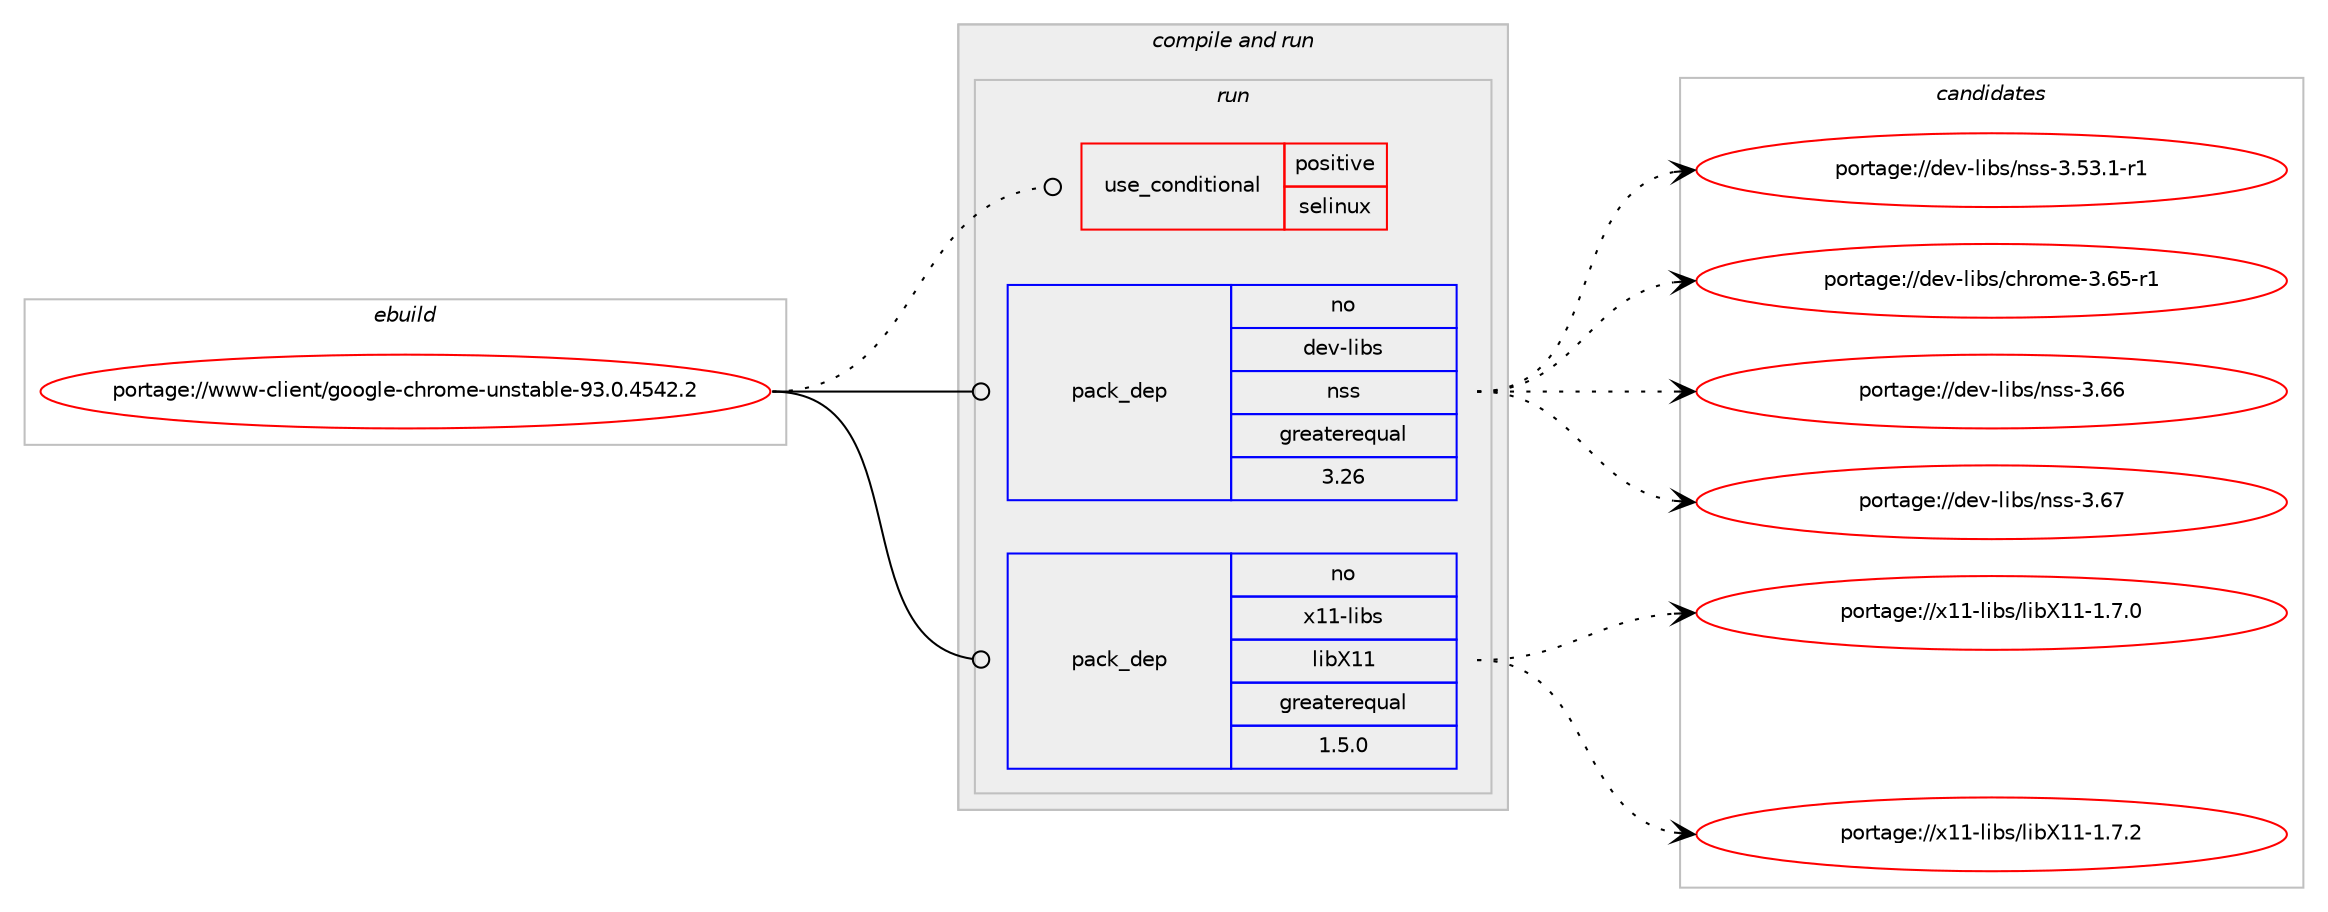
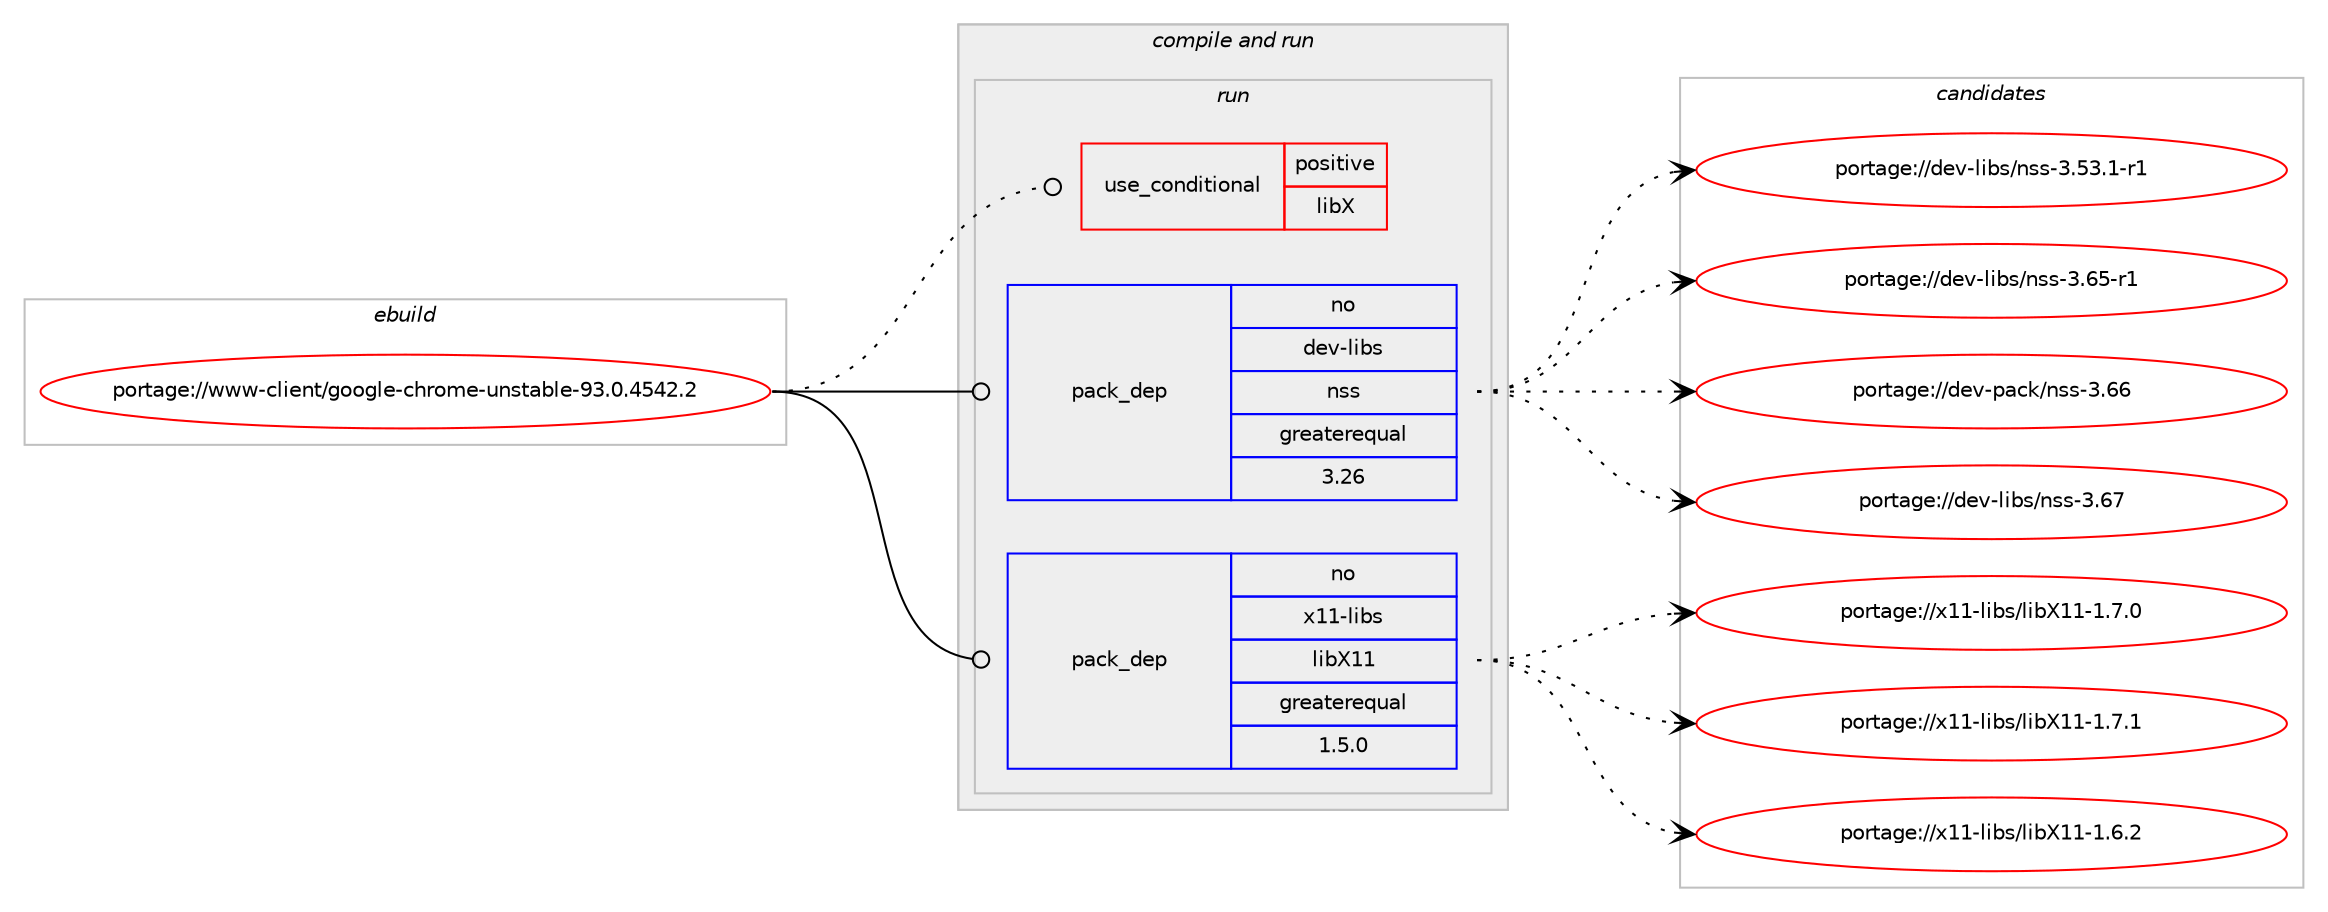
  digraph {
    compound=true
    concentrate=true
    fontname=Helvetica
    fontsize=10
    newrank=true
    rankdir=LR
    ranksep=1.5
    node [color=red fontname=Helvetica fontsize=10]
    edge [arrowhead=vee headport=w style=dotted tailport=e weight=100]
    n1 [label="portage://www-client/google-chrome-unstable-93.0.4542.2" width=4]
-   n2 [label=<<TABLE BORDER="0" CELLBORDER="1" CELLSPACING="0" CELLPADDING="4"><TR><TD ROWSPAN="3" CELLPADDING="10">use_conditional</TD></TR><TR><TD>positive</TD></TR><TR><TD>selinux</TD></TR></TABLE>> shape=none]
+   n2 [label=<<TABLE BORDER="0" CELLBORDER="1" CELLSPACING="0" CELLPADDING="4"><TR><TD ROWSPAN="3" CELLPADDING="10">use_conditional</TD></TR><TR><TD>positive</TD></TR><TR><TD>libX</TD></TR></TABLE>> shape=none]
    n3 [color=blue label=<<TABLE BORDER="0" CELLBORDER="1" CELLSPACING="0" CELLPADDING="4" WIDTH="220"><TR><TD ROWSPAN="6" CELLPADDING="30">pack_dep</TD></TR><TR><TD WIDTH="110">no</TD></TR><TR><TD>dev-libs</TD></TR><TR><TD>nss</TD></TR><TR><TD>greaterequal</TD></TR><TR><TD>3.26</TD></TR></TABLE>> shape=none]
    n4 [color=blue label=<<TABLE BORDER="0" CELLBORDER="1" CELLSPACING="0" CELLPADDING="4" WIDTH="220"><TR><TD ROWSPAN="6" CELLPADDING="30">pack_dep</TD></TR><TR><TD WIDTH="110">no</TD></TR><TR><TD>x11-libs</TD></TR><TR><TD>libX11</TD></TR><TR><TD>greaterequal</TD></TR><TR><TD>1.5.0</TD></TR></TABLE>> shape=none]
    n5 [label="portage://dev-libs/nss-3.53.1-r1" width=4]
-   n6 [label="portage://dev-libs/chrome-3.65-r1" width=4]
-   n7 [label="portage://dev-libs/nss-3.66" width=4]
+   n6 [label="portage://dev-libs/nss-3.65-r1" width=4]
+   n7 [label="portage://dev-pack/nss-3.66" width=4]
    n8 [label="portage://dev-libs/nss-3.67" width=4]
    n9 [label="portage://x11-libs/libX11-1.7.0" width=4]
-   n11 [label="portage://x11-libs/libX11-1.7.2" width=4]
+   n10 [label="portage://x11-libs/libX11-1.7.1" width=4]
+   n11 [label="portage://x11-libs/libX11-1.6.2" width=4]
    subgraph cluster_1 {
      color=gray
      label=<<i>ebuild</i>>
      n1
    }
    subgraph cluster_2 {
      color=gray
      label=<<i>dependencies</i>>
      subgraph cluster_3 {
        color=gray
        fillcolor="#eeeeee"
        label=<<i>compile</i>>
        style=filled
      }
      subgraph cluster_4 {
        color=gray
        fillcolor="#eeeeee"
        label=<<i>compile and run</i>>
        style=filled
      }
      subgraph cluster_5 {
        color=gray
        fillcolor="#eeeeee"
        label=<<i>run</i>>
        style=filled
        subgraph sub_6 {
          color=gray
          fillcolor="#eeeeee"
          label=<<i>run</i>>
          style=filled
          n2
        }
        subgraph sub_7 {
          color=gray
          fillcolor="#eeeeee"
          label=<<i>run</i>>
          style=filled
          n3
        }
        subgraph sub_8 {
          color=gray
          fillcolor="#eeeeee"
          label=<<i>run</i>>
          style=filled
          n4
        }
      }
    }
    subgraph cluster_9 {
      color=gray
      label=<<i>candidates</i>>
      rank=same
      subgraph sub_10 {
        color=black
        label=<<i>candidates</i>>
        nodesep=1
        rank=same
        n5
        n6
        n7
        n8
      }
      subgraph sub_11 {
        color=black
        label=<<i>candidates</i>>
        nodesep=1
        rank=same
        n9
+       n10
        n11
      }
    }
    n1 -> n2 [arrowhead=odot weight=20]
    n1 -> n3 [arrowhead=odot style=solid weight=20]
    n1 -> n4 [arrowhead=odot style=solid weight=20]
    n3 -> n5
    n3 -> n6
    n3 -> n7
    n3 -> n8
    n4 -> n9
+   n4 -> n10
    n4 -> n11
  }
